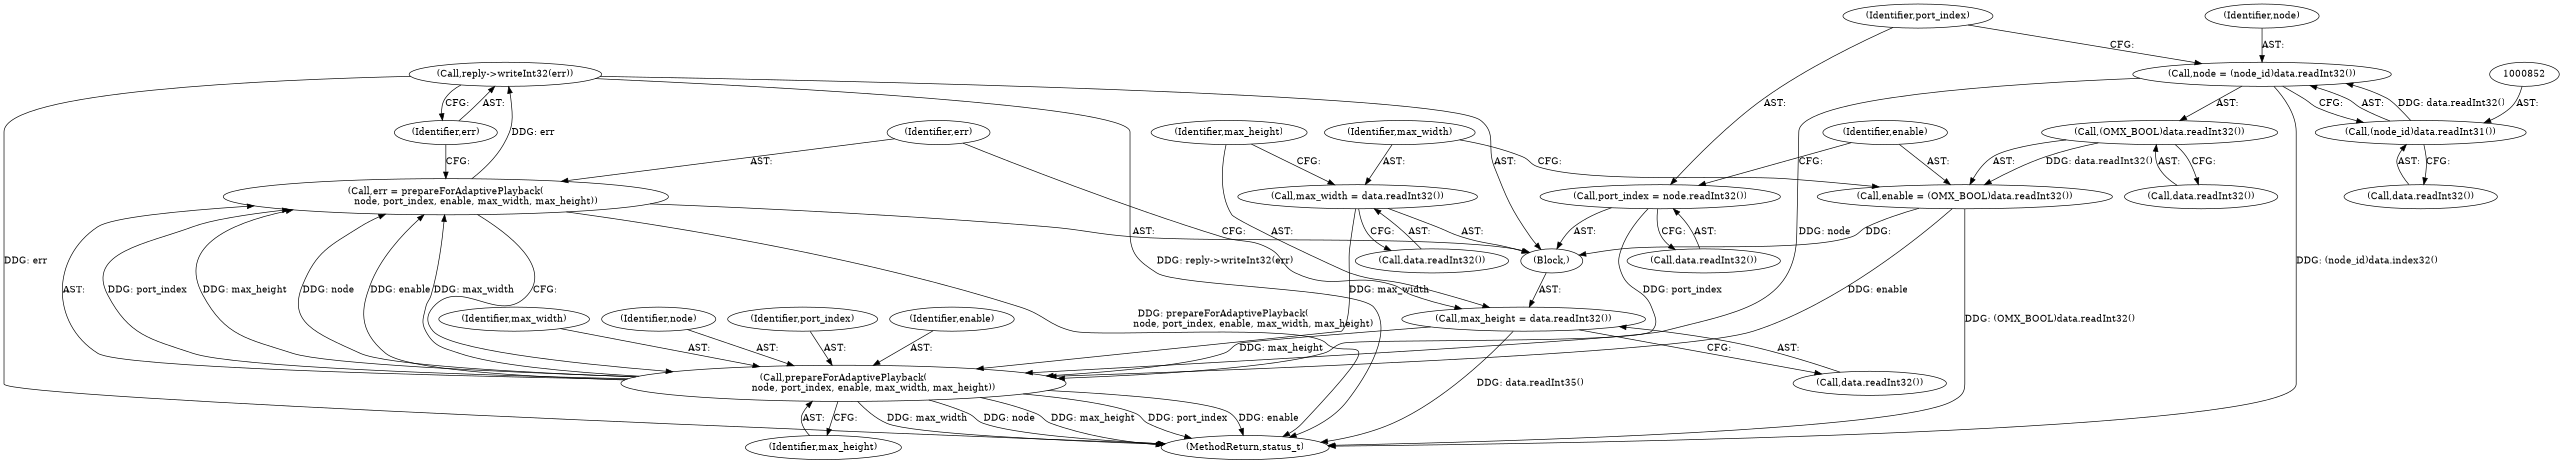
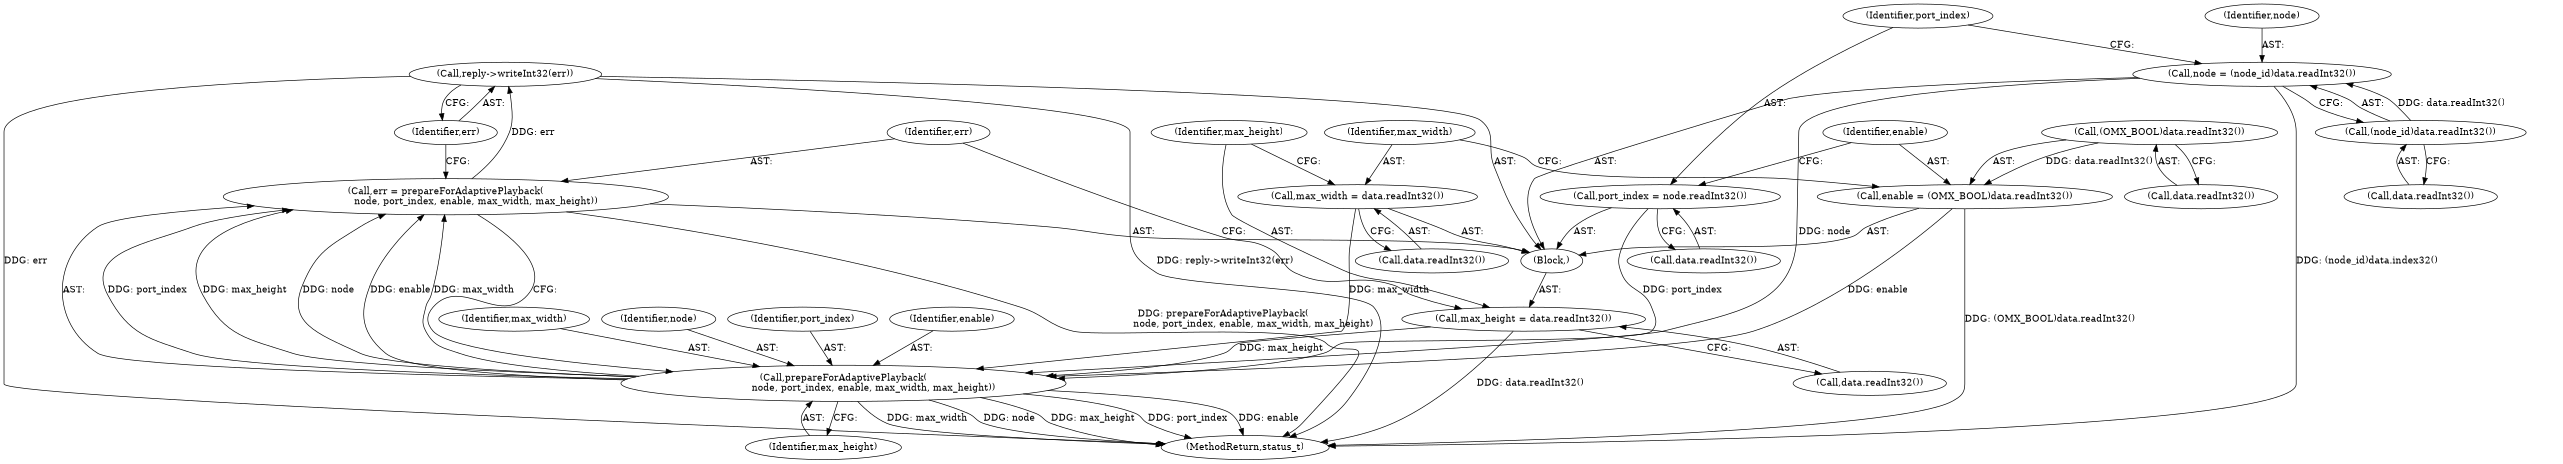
  digraph {
    n1 [label="(Call,reply->writeInt32(err))"]
    n2 [label="(MethodReturn,status_t)"]
    n3 [label="(Identifier,err)"]
    n4 [label="(Block,)"]
    n5 [label="(Call,err = prepareForAdaptivePlayback(\n                    node, port_index, enable, max_width, max_height))"]
    n6 [label="(Call,max_height = data.readInt32())"]
    n7 [label="(Call,prepareForAdaptivePlayback(\n                    node, port_index, enable, max_width, max_height))"]
    n8 [label="(Identifier,max_height)"]
    n9 [label="(Call,node = (node_id)data.readInt32())"]
-   n10 [label="(Call,(node_id)data.readInt31())"]
+   n10 [label="(Call,(node_id)data.readInt32())"]
    n11 [label="(Call,data.readInt32())"]
    n12 [label="(Call,port_index = node.readInt32())"]
    n13 [label="(Call,data.readInt32())"]
    n14 [label="(Call,enable = (OMX_BOOL)data.readInt32())"]
    n15 [label="(Call,(OMX_BOOL)data.readInt32())"]
    n16 [label="(Call,data.readInt32())"]
    n17 [label="(Call,max_width = data.readInt32())"]
    n18 [label="(Call,data.readInt32())"]
    n19 [label="(Call,data.readInt32())"]
    n20 [label="(Identifier,max_width)"]
    n21 [label="(Identifier,node)"]
    n22 [label="(Identifier,max_height)"]
    n23 [label="(Identifier,err)"]
    n24 [label="(Identifier,enable)"]
    n25 [label="(Identifier,max_width)"]
    n26 [label="(Identifier,node)"]
    n27 [label="(Identifier,port_index)"]
    n28 [label="(Identifier,port_index)"]
    n29 [label="(Identifier,enable)"]
-   1000852
    n1 -> n2 [label="DDG: reply->writeInt32(err)"]
    n1 -> n2 [label="DDG: err"]
    n1 -> n3 [label="CFG: "]
    n1 -> n4 [label="AST: "]
    n3 -> n1 [label="AST: "]
    n3 -> n5 [label="CFG: "]
    n4 -> n6 [label="AST: "]
    n5 -> n1 [label="DDG: err"]
    n5 -> n2 [label="DDG: prepareForAdaptivePlayback(\n                    node, port_index, enable, max_width, max_height)"]
    n5 -> n4 [label="AST: "]
    n5 -> n7 [label="CFG: "]
-   n6 -> n2 [label="DDG: data.readInt35()"]
+   n6 -> n2 [label="DDG: data.readInt32()"]
    n6 -> n7 [label="DDG: max_height"]
    n6 -> n19 [label="CFG: "]
    n7 -> n2 [label="DDG: enable"]
    n7 -> n2 [label="DDG: max_width"]
    n7 -> n2 [label="DDG: node"]
    n7 -> n2 [label="DDG: max_height"]
    n7 -> n2 [label="DDG: port_index"]
    n7 -> n5 [label="AST: "]
    n7 -> n5 [label="DDG: port_index"]
    n7 -> n5 [label="DDG: max_height"]
    n7 -> n5 [label="DDG: node"]
    n7 -> n5 [label="DDG: enable"]
    n7 -> n5 [label="DDG: max_width"]
    n7 -> n8 [label="CFG: "]
    n8 -> n7 [label="AST: "]
    n9 -> n2 [label="DDG: (node_id)data.index32()"]
-   n9 -> n15 [label="AST: "]
+   n9 -> n4 [label="AST: "]
    n9 -> n7 [label="DDG: node"]
    n9 -> n10 [label="CFG: "]
    n10 -> n9 [label="AST: "]
    n10 -> n9 [label="DDG: data.readInt32()"]
    n10 -> n11 [label="CFG: "]
    n11 -> n10 [label="AST: "]
    n12 -> n4 [label="AST: "]
    n12 -> n7 [label="DDG: port_index"]
    n12 -> n13 [label="CFG: "]
    n13 -> n12 [label="AST: "]
    n14 -> n2 [label="DDG: (OMX_BOOL)data.readInt32()"]
-   n14 -> n4 [label="DDG: "]
+   n14 -> n4 [label="AST: "]
    n14 -> n7 [label="DDG: enable"]
    n15 -> n14 [label="AST: "]
    n15 -> n14 [label="DDG: data.readInt32()"]
    n15 -> n16 [label="CFG: "]
    n16 -> n15 [label="AST: "]
    n17 -> n4 [label="AST: "]
    n17 -> n7 [label="DDG: max_width"]
    n17 -> n18 [label="CFG: "]
    n18 -> n17 [label="AST: "]
    n19 -> n6 [label="AST: "]
    n20 -> n7 [label="AST: "]
    n21 -> n9 [label="AST: "]
    n22 -> n6 [label="AST: "]
    n22 -> n17 [label="CFG: "]
    n23 -> n5 [label="AST: "]
    n23 -> n6 [label="CFG: "]
    n24 -> n12 [label="CFG: "]
    n24 -> n14 [label="AST: "]
    n25 -> n14 [label="CFG: "]
    n25 -> n17 [label="AST: "]
    n26 -> n7 [label="AST: "]
    n27 -> n7 [label="AST: "]
    n28 -> n9 [label="CFG: "]
    n28 -> n12 [label="AST: "]
    n29 -> n7 [label="AST: "]
-   1000852 -> n10 [label="AST: "]
  }
